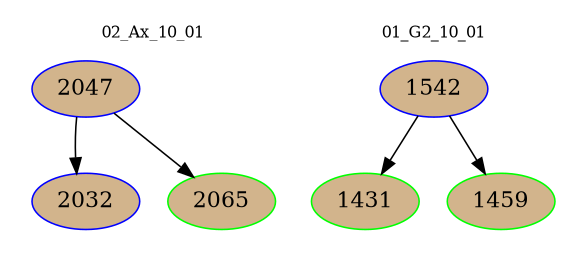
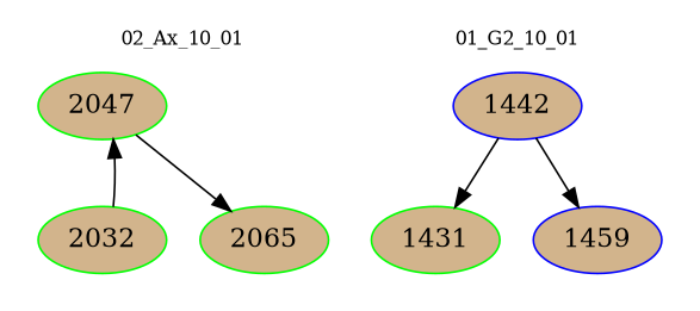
  digraph {
    node [color=blue fillcolor=tan style=filled]
    edge [color=black]
-   n1 [label=2047]
-   n2 [label=2032]
+   n1 [color=green label=2047]
+   n2 [color=green label=2032]
    n3 [color=green label=2065]
-   n4 [label=1542]
+   n4 [label=1442]
    n5 [color=green label=1431]
-   n6 [color=green label=1459]
+   n6 [label=1459]
    subgraph cluster_1 {
      color=white
      fontsize=10
      label="02_Ax_10_01"
      n1
      n2
      n3
    }
    subgraph cluster_2 {
      color=white
      fontsize=10
      label="01_G2_10_01"
      n4
      n5
      n6
    }
-   n1 -> n2
+   n2 -> n1
    n1 -> n3
    n4 -> n5
    n4 -> n6
  }
